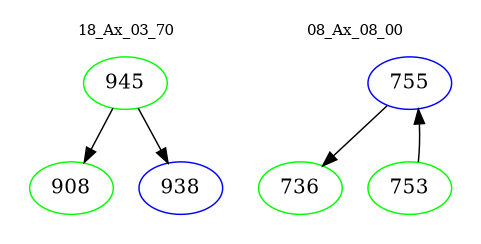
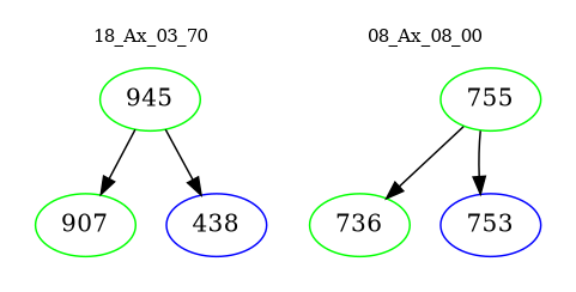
  digraph {
    node [color=green]
    edge [color=black]
    n1 [label=945]
-   n2 [label=908]
-   n3 [color=blue label=938]
-   n4 [color=blue label=755]
+   n2 [label=907]
+   n3 [color=blue label=438]
+   n4 [label=755]
    n5 [label=736]
-   n6 [label=753]
+   n6 [color=blue label=753]
    subgraph cluster_1 {
      color=white
      fontsize=10
      label="18_Ax_03_70"
      n1
      n2
      n3
    }
    subgraph cluster_2 {
      color=white
      fontsize=10
      label="08_Ax_08_00"
      n4
      n5
      n6
    }
    n1 -> n2
    n1 -> n3
    n4 -> n5
-   n6 -> n4
+   n4 -> n6
  }
